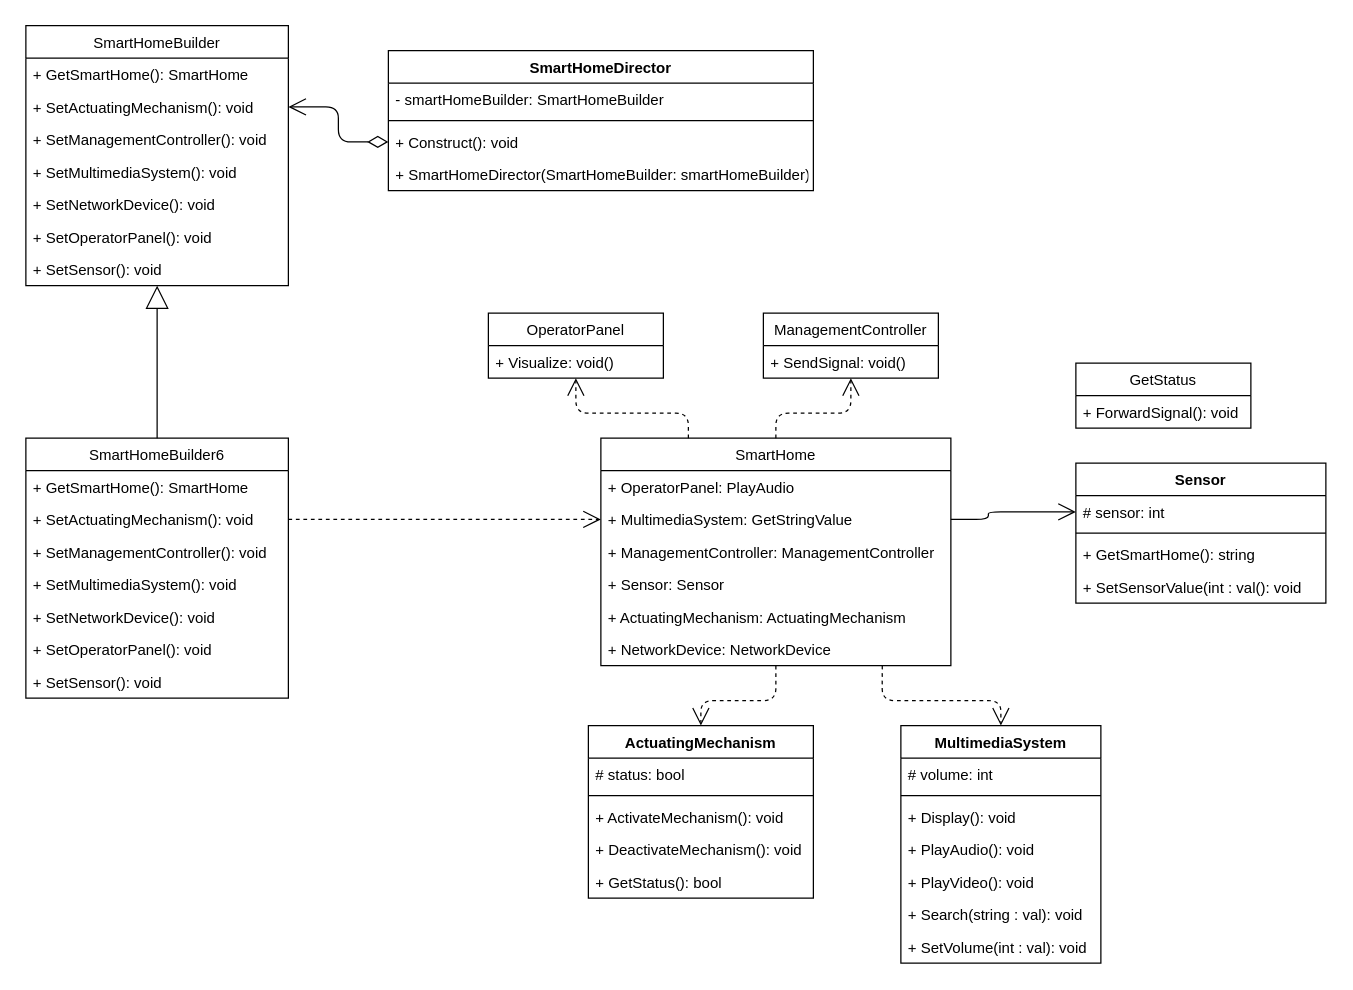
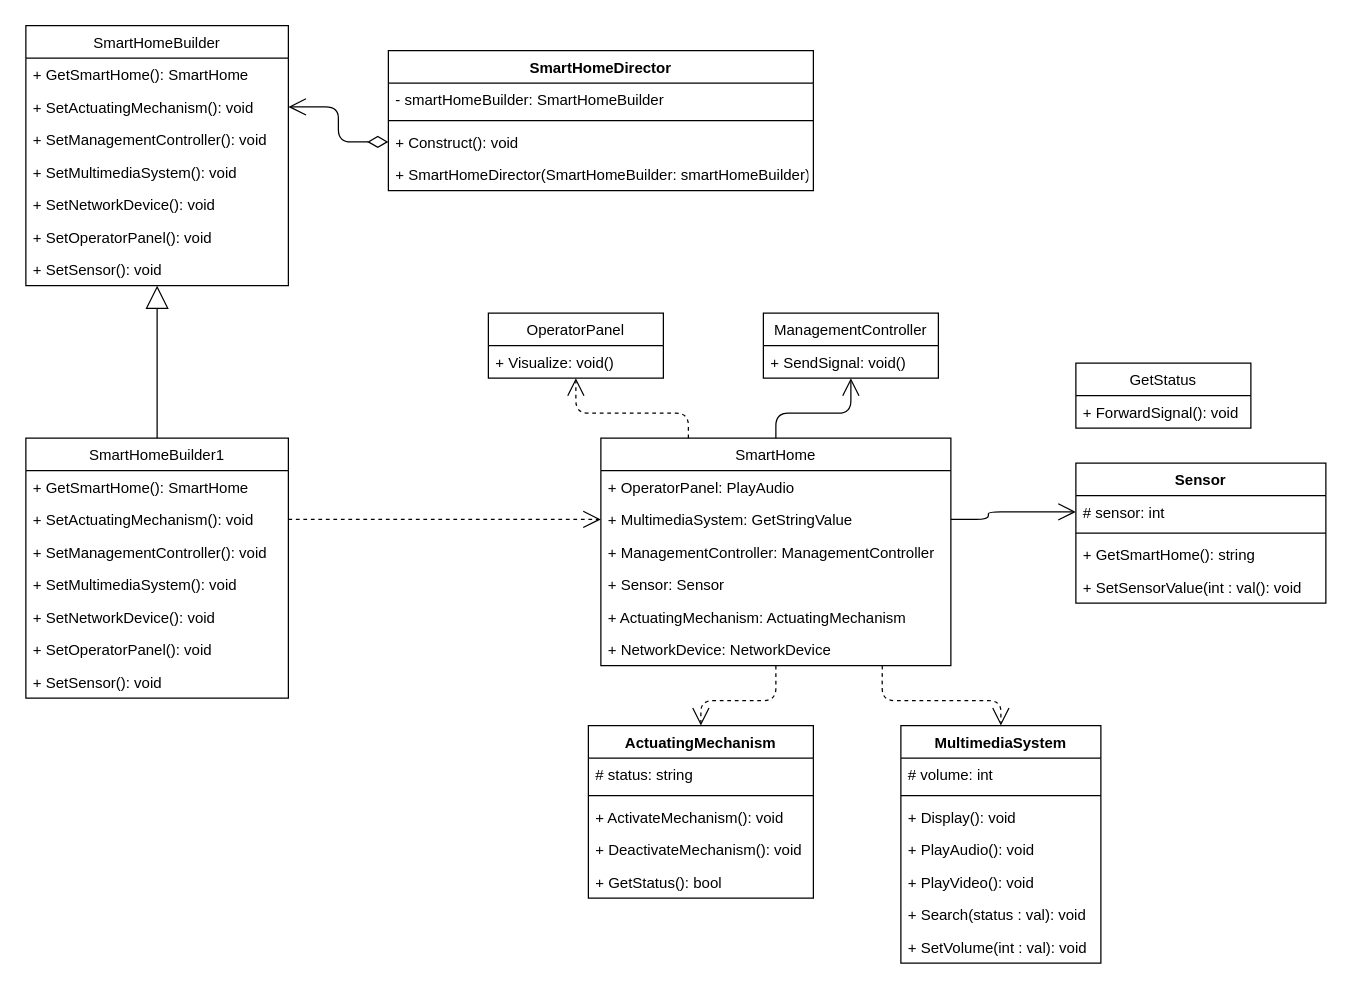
  <mxCell id="0" />
  <mxCell id="1" parent="0" />
  <mxCell id="2" value="SmartHomeBuilder" style="swimlane;fontStyle=0;childLayout=stackLayout;horizontal=1;startSize=26;fillColor=none;horizontalStack=0;resizeParent=1;resizeParentMax=0;resizeLast=0;collapsible=1;marginBottom=0;" vertex="1" parent="1"><mxGeometry x="20" y="20" width="210" height="208" as="geometry" /></mxCell>
  <mxCell id="3" value="+ GetSmartHome(): SmartHome" style="text;strokeColor=none;fillColor=none;align=left;verticalAlign=top;spacingLeft=4;spacingRight=4;overflow=hidden;rotatable=0;points=[[0,0.5],[1,0.5]];portConstraint=eastwest;" vertex="1" parent="2"><mxGeometry y="26" width="210" height="26" as="geometry" /></mxCell>
  <mxCell id="4" value="+ SetActuatingMechanism(): void" style="text;strokeColor=none;fillColor=none;align=left;verticalAlign=top;spacingLeft=4;spacingRight=4;overflow=hidden;rotatable=0;points=[[0,0.5],[1,0.5]];portConstraint=eastwest;" vertex="1" parent="2"><mxGeometry y="52" width="210" height="26" as="geometry" /></mxCell>
  <mxCell id="5" value="+ SetManagementController(): void" style="text;strokeColor=none;fillColor=none;align=left;verticalAlign=top;spacingLeft=4;spacingRight=4;overflow=hidden;rotatable=0;points=[[0,0.5],[1,0.5]];portConstraint=eastwest;" vertex="1" parent="2"><mxGeometry y="78" width="210" height="26" as="geometry" /></mxCell>
  <mxCell id="6" value="+ SetMultimediaSystem(): void" style="text;strokeColor=none;fillColor=none;align=left;verticalAlign=top;spacingLeft=4;spacingRight=4;overflow=hidden;rotatable=0;points=[[0,0.5],[1,0.5]];portConstraint=eastwest;" vertex="1" parent="2"><mxGeometry y="104" width="210" height="26" as="geometry" /></mxCell>
  <mxCell id="7" value="+ SetNetworkDevice(): void" style="text;strokeColor=none;fillColor=none;align=left;verticalAlign=top;spacingLeft=4;spacingRight=4;overflow=hidden;rotatable=0;points=[[0,0.5],[1,0.5]];portConstraint=eastwest;" vertex="1" parent="2"><mxGeometry y="130" width="210" height="26" as="geometry" /></mxCell>
  <mxCell id="8" value="+ SetOperatorPanel(): void" style="text;strokeColor=none;fillColor=none;align=left;verticalAlign=top;spacingLeft=4;spacingRight=4;overflow=hidden;rotatable=0;points=[[0,0.5],[1,0.5]];portConstraint=eastwest;" vertex="1" parent="2"><mxGeometry y="156" width="210" height="26" as="geometry" /></mxCell>
  <mxCell id="9" value="+ SetSensor(): void" style="text;strokeColor=none;fillColor=none;align=left;verticalAlign=top;spacingLeft=4;spacingRight=4;overflow=hidden;rotatable=0;points=[[0,0.5],[1,0.5]];portConstraint=eastwest;" vertex="1" parent="2"><mxGeometry y="182" width="210" height="26" as="geometry" /></mxCell>
  <mxCell id="10" value="SmartHomeDirector" style="swimlane;fontStyle=1;align=center;verticalAlign=top;childLayout=stackLayout;horizontal=1;startSize=26;horizontalStack=0;resizeParent=1;resizeParentMax=0;resizeLast=0;collapsible=1;marginBottom=0;" vertex="1" parent="1"><mxGeometry x="310" y="40" width="340" height="112" as="geometry" /></mxCell>
  <mxCell id="11" value="- smartHomeBuilder: SmartHomeBuilder" style="text;strokeColor=none;fillColor=none;align=left;verticalAlign=top;spacingLeft=4;spacingRight=4;overflow=hidden;rotatable=0;points=[[0,0.5],[1,0.5]];portConstraint=eastwest;" vertex="1" parent="10"><mxGeometry y="26" width="340" height="26" as="geometry" /></mxCell>
  <mxCell id="12" value="" style="line;strokeWidth=1;fillColor=none;align=left;verticalAlign=middle;spacingTop=-1;spacingLeft=3;spacingRight=3;rotatable=0;labelPosition=right;points=[];portConstraint=eastwest;" vertex="1" parent="10"><mxGeometry y="52" width="340" height="8" as="geometry" /></mxCell>
  <mxCell id="13" value="+ Construct(): void" style="text;strokeColor=none;fillColor=none;align=left;verticalAlign=top;spacingLeft=4;spacingRight=4;overflow=hidden;rotatable=0;points=[[0,0.5],[1,0.5]];portConstraint=eastwest;" vertex="1" parent="10"><mxGeometry y="60" width="340" height="26" as="geometry" /></mxCell>
  <mxCell id="14" value="+ SmartHomeDirector(SmartHomeBuilder: smartHomeBuilder)" style="text;strokeColor=none;fillColor=none;align=left;verticalAlign=top;spacingLeft=4;spacingRight=4;overflow=hidden;rotatable=0;points=[[0,0.5],[1,0.5]];portConstraint=eastwest;" vertex="1" parent="10"><mxGeometry y="86" width="340" height="26" as="geometry" /></mxCell>
- <mxCell id="15" value="SmartHomeBuilder6" style="swimlane;fontStyle=0;childLayout=stackLayout;horizontal=1;startSize=26;fillColor=none;horizontalStack=0;resizeParent=1;resizeParentMax=0;resizeLast=0;collapsible=1;marginBottom=0;" vertex="1" parent="1"><mxGeometry x="20" y="350" width="210" height="208" as="geometry" /></mxCell>
+ <mxCell id="15" value="SmartHomeBuilder1" style="swimlane;fontStyle=0;childLayout=stackLayout;horizontal=1;startSize=26;fillColor=none;horizontalStack=0;resizeParent=1;resizeParentMax=0;resizeLast=0;collapsible=1;marginBottom=0;" vertex="1" parent="1"><mxGeometry x="20" y="350" width="210" height="208" as="geometry" /></mxCell>
  <mxCell id="16" value="+ GetSmartHome(): SmartHome" style="text;strokeColor=none;fillColor=none;align=left;verticalAlign=top;spacingLeft=4;spacingRight=4;overflow=hidden;rotatable=0;points=[[0,0.5],[1,0.5]];portConstraint=eastwest;" vertex="1" parent="15"><mxGeometry y="26" width="210" height="26" as="geometry" /></mxCell>
  <mxCell id="17" value="+ SetActuatingMechanism(): void" style="text;strokeColor=none;fillColor=none;align=left;verticalAlign=top;spacingLeft=4;spacingRight=4;overflow=hidden;rotatable=0;points=[[0,0.5],[1,0.5]];portConstraint=eastwest;" vertex="1" parent="15"><mxGeometry y="52" width="210" height="26" as="geometry" /></mxCell>
  <mxCell id="18" value="+ SetManagementController(): void" style="text;strokeColor=none;fillColor=none;align=left;verticalAlign=top;spacingLeft=4;spacingRight=4;overflow=hidden;rotatable=0;points=[[0,0.5],[1,0.5]];portConstraint=eastwest;" vertex="1" parent="15"><mxGeometry y="78" width="210" height="26" as="geometry" /></mxCell>
  <mxCell id="19" value="+ SetMultimediaSystem(): void" style="text;strokeColor=none;fillColor=none;align=left;verticalAlign=top;spacingLeft=4;spacingRight=4;overflow=hidden;rotatable=0;points=[[0,0.5],[1,0.5]];portConstraint=eastwest;" vertex="1" parent="15"><mxGeometry y="104" width="210" height="26" as="geometry" /></mxCell>
  <mxCell id="20" value="+ SetNetworkDevice(): void" style="text;strokeColor=none;fillColor=none;align=left;verticalAlign=top;spacingLeft=4;spacingRight=4;overflow=hidden;rotatable=0;points=[[0,0.5],[1,0.5]];portConstraint=eastwest;" vertex="1" parent="15"><mxGeometry y="130" width="210" height="26" as="geometry" /></mxCell>
  <mxCell id="21" value="+ SetOperatorPanel(): void" style="text;strokeColor=none;fillColor=none;align=left;verticalAlign=top;spacingLeft=4;spacingRight=4;overflow=hidden;rotatable=0;points=[[0,0.5],[1,0.5]];portConstraint=eastwest;" vertex="1" parent="15"><mxGeometry y="156" width="210" height="26" as="geometry" /></mxCell>
  <mxCell id="22" value="+ SetSensor(): void" style="text;strokeColor=none;fillColor=none;align=left;verticalAlign=top;spacingLeft=4;spacingRight=4;overflow=hidden;rotatable=0;points=[[0,0.5],[1,0.5]];portConstraint=eastwest;" vertex="1" parent="15"><mxGeometry y="182" width="210" height="26" as="geometry" /></mxCell>
  <mxCell id="23" value="" style="endArrow=block;endSize=16;endFill=0;html=1;exitX=0.5;exitY=0;exitDx=0;exitDy=0;" edge="1" parent="1" source="15" target="9"><mxGeometry width="160" relative="1" as="geometry"><mxPoint x="330" y="340" as="sourcePoint" /><mxPoint x="490" y="340" as="targetPoint" /></mxGeometry></mxCell>
  <mxCell id="24" value="" style="endArrow=open;html=1;endSize=12;startArrow=diamondThin;startSize=14;startFill=0;edgeStyle=orthogonalEdgeStyle;align=left;verticalAlign=bottom;entryX=1;entryY=0.5;entryDx=0;entryDy=0;" edge="1" parent="1" source="13" target="4"><mxGeometry x="-1" y="3" relative="1" as="geometry"><mxPoint x="360" y="110" as="sourcePoint" /><mxPoint x="300" y="120" as="targetPoint" /></mxGeometry></mxCell>
  <mxCell id="25" value="SmartHome" style="swimlane;fontStyle=0;childLayout=stackLayout;horizontal=1;startSize=26;fillColor=none;horizontalStack=0;resizeParent=1;resizeParentMax=0;resizeLast=0;collapsible=1;marginBottom=0;" vertex="1" parent="1"><mxGeometry x="480" y="350" width="280" height="182" as="geometry" /></mxCell>
  <mxCell id="26" value="+ OperatorPanel: PlayAudio" style="text;strokeColor=none;fillColor=none;align=left;verticalAlign=top;spacingLeft=4;spacingRight=4;overflow=hidden;rotatable=0;points=[[0,0.5],[1,0.5]];portConstraint=eastwest;" vertex="1" parent="25"><mxGeometry y="26" width="280" height="26" as="geometry" /></mxCell>
  <mxCell id="27" value="+ MultimediaSystem: GetStringValue" style="text;strokeColor=none;fillColor=none;align=left;verticalAlign=top;spacingLeft=4;spacingRight=4;overflow=hidden;rotatable=0;points=[[0,0.5],[1,0.5]];portConstraint=eastwest;" vertex="1" parent="25"><mxGeometry y="52" width="280" height="26" as="geometry" /></mxCell>
  <mxCell id="28" value="+ ManagementController: ManagementController" style="text;strokeColor=none;fillColor=none;align=left;verticalAlign=top;spacingLeft=4;spacingRight=4;overflow=hidden;rotatable=0;points=[[0,0.5],[1,0.5]];portConstraint=eastwest;" vertex="1" parent="25"><mxGeometry y="78" width="280" height="26" as="geometry" /></mxCell>
  <mxCell id="29" value="+ Sensor: Sensor" style="text;strokeColor=none;fillColor=none;align=left;verticalAlign=top;spacingLeft=4;spacingRight=4;overflow=hidden;rotatable=0;points=[[0,0.5],[1,0.5]];portConstraint=eastwest;" vertex="1" parent="25"><mxGeometry y="104" width="280" height="26" as="geometry" /></mxCell>
  <mxCell id="30" value="+ ActuatingMechanism: ActuatingMechanism" style="text;strokeColor=none;fillColor=none;align=left;verticalAlign=top;spacingLeft=4;spacingRight=4;overflow=hidden;rotatable=0;points=[[0,0.5],[1,0.5]];portConstraint=eastwest;" vertex="1" parent="25"><mxGeometry y="130" width="280" height="26" as="geometry" /></mxCell>
  <mxCell id="31" value="+ NetworkDevice: NetworkDevice" style="text;strokeColor=none;fillColor=none;align=left;verticalAlign=top;spacingLeft=4;spacingRight=4;overflow=hidden;rotatable=0;points=[[0,0.5],[1,0.5]];portConstraint=eastwest;" vertex="1" parent="25"><mxGeometry y="156" width="280" height="26" as="geometry" /></mxCell>
  <mxCell id="32" value="OperatorPanel" style="swimlane;fontStyle=0;childLayout=stackLayout;horizontal=1;startSize=26;fillColor=none;horizontalStack=0;resizeParent=1;resizeParentMax=0;resizeLast=0;collapsible=1;marginBottom=0;" vertex="1" parent="1"><mxGeometry x="390" y="250" width="140" height="52" as="geometry" /></mxCell>
  <mxCell id="33" value="+ Visualize: void()" style="text;strokeColor=none;fillColor=none;align=left;verticalAlign=top;spacingLeft=4;spacingRight=4;overflow=hidden;rotatable=0;points=[[0,0.5],[1,0.5]];portConstraint=eastwest;" vertex="1" parent="32"><mxGeometry y="26" width="140" height="26" as="geometry" /></mxCell>
  <mxCell id="34" value="MultimediaSystem" style="swimlane;fontStyle=1;align=center;verticalAlign=top;childLayout=stackLayout;horizontal=1;startSize=26;horizontalStack=0;resizeParent=1;resizeParentMax=0;resizeLast=0;collapsible=1;marginBottom=0;" vertex="1" parent="1"><mxGeometry x="720" y="580" width="160" height="190" as="geometry" /></mxCell>
  <mxCell id="35" value="# volume: int" style="text;strokeColor=none;fillColor=none;align=left;verticalAlign=top;spacingLeft=4;spacingRight=4;overflow=hidden;rotatable=0;points=[[0,0.5],[1,0.5]];portConstraint=eastwest;" vertex="1" parent="34"><mxGeometry y="26" width="160" height="26" as="geometry" /></mxCell>
  <mxCell id="36" value="" style="line;strokeWidth=1;fillColor=none;align=left;verticalAlign=middle;spacingTop=-1;spacingLeft=3;spacingRight=3;rotatable=0;labelPosition=right;points=[];portConstraint=eastwest;" vertex="1" parent="34"><mxGeometry y="52" width="160" height="8" as="geometry" /></mxCell>
  <mxCell id="37" value="+ Display(): void" style="text;strokeColor=none;fillColor=none;align=left;verticalAlign=top;spacingLeft=4;spacingRight=4;overflow=hidden;rotatable=0;points=[[0,0.5],[1,0.5]];portConstraint=eastwest;" vertex="1" parent="34"><mxGeometry y="60" width="160" height="26" as="geometry" /></mxCell>
  <mxCell id="38" value="+ PlayAudio(): void" style="text;strokeColor=none;fillColor=none;align=left;verticalAlign=top;spacingLeft=4;spacingRight=4;overflow=hidden;rotatable=0;points=[[0,0.5],[1,0.5]];portConstraint=eastwest;" vertex="1" parent="34"><mxGeometry y="86" width="160" height="26" as="geometry" /></mxCell>
  <mxCell id="39" value="+ PlayVideo(): void" style="text;strokeColor=none;fillColor=none;align=left;verticalAlign=top;spacingLeft=4;spacingRight=4;overflow=hidden;rotatable=0;points=[[0,0.5],[1,0.5]];portConstraint=eastwest;" vertex="1" parent="34"><mxGeometry y="112" width="160" height="26" as="geometry" /></mxCell>
- <mxCell id="40" value="+ Search(string : val): void" style="text;strokeColor=none;fillColor=none;align=left;verticalAlign=top;spacingLeft=4;spacingRight=4;overflow=hidden;rotatable=0;points=[[0,0.5],[1,0.5]];portConstraint=eastwest;" vertex="1" parent="34"><mxGeometry y="138" width="160" height="26" as="geometry" /></mxCell>
+ <mxCell id="40" value="+ Search(status : val): void" style="text;strokeColor=none;fillColor=none;align=left;verticalAlign=top;spacingLeft=4;spacingRight=4;overflow=hidden;rotatable=0;points=[[0,0.5],[1,0.5]];portConstraint=eastwest;" vertex="1" parent="34"><mxGeometry y="138" width="160" height="26" as="geometry" /></mxCell>
  <mxCell id="41" value="+ SetVolume(int : val): void" style="text;strokeColor=none;fillColor=none;align=left;verticalAlign=top;spacingLeft=4;spacingRight=4;overflow=hidden;rotatable=0;points=[[0,0.5],[1,0.5]];portConstraint=eastwest;" vertex="1" parent="34"><mxGeometry y="164" width="160" height="26" as="geometry" /></mxCell>
  <mxCell id="42" value="ManagementController" style="swimlane;fontStyle=0;childLayout=stackLayout;horizontal=1;startSize=26;fillColor=none;horizontalStack=0;resizeParent=1;resizeParentMax=0;resizeLast=0;collapsible=1;marginBottom=0;" vertex="1" parent="1"><mxGeometry x="610" y="250" width="140" height="52" as="geometry" /></mxCell>
  <mxCell id="43" value="+ SendSignal: void()" style="text;strokeColor=none;fillColor=none;align=left;verticalAlign=top;spacingLeft=4;spacingRight=4;overflow=hidden;rotatable=0;points=[[0,0.5],[1,0.5]];portConstraint=eastwest;" vertex="1" parent="42"><mxGeometry y="26" width="140" height="26" as="geometry" /></mxCell>
  <mxCell id="44" value="Sensor" style="swimlane;fontStyle=1;align=center;verticalAlign=top;childLayout=stackLayout;horizontal=1;startSize=26;horizontalStack=0;resizeParent=1;resizeParentMax=0;resizeLast=0;collapsible=1;marginBottom=0;" vertex="1" parent="1"><mxGeometry x="860" y="370" width="200" height="112" as="geometry" /></mxCell>
  <mxCell id="45" value="# sensor: int" style="text;strokeColor=none;fillColor=none;align=left;verticalAlign=top;spacingLeft=4;spacingRight=4;overflow=hidden;rotatable=0;points=[[0,0.5],[1,0.5]];portConstraint=eastwest;" vertex="1" parent="44"><mxGeometry y="26" width="200" height="26" as="geometry" /></mxCell>
  <mxCell id="46" value="" style="line;strokeWidth=1;fillColor=none;align=left;verticalAlign=middle;spacingTop=-1;spacingLeft=3;spacingRight=3;rotatable=0;labelPosition=right;points=[];portConstraint=eastwest;" vertex="1" parent="44"><mxGeometry y="52" width="200" height="8" as="geometry" /></mxCell>
  <mxCell id="47" value="+ GetSmartHome(): string" style="text;strokeColor=none;fillColor=none;align=left;verticalAlign=top;spacingLeft=4;spacingRight=4;overflow=hidden;rotatable=0;points=[[0,0.5],[1,0.5]];portConstraint=eastwest;" vertex="1" parent="44"><mxGeometry y="60" width="200" height="26" as="geometry" /></mxCell>
  <mxCell id="48" value="+ SetSensorValue(int : val(): void" style="text;strokeColor=none;fillColor=none;align=left;verticalAlign=top;spacingLeft=4;spacingRight=4;overflow=hidden;rotatable=0;points=[[0,0.5],[1,0.5]];portConstraint=eastwest;" vertex="1" parent="44"><mxGeometry y="86" width="200" height="26" as="geometry" /></mxCell>
  <mxCell id="49" value="ActuatingMechanism" style="swimlane;fontStyle=1;align=center;verticalAlign=top;childLayout=stackLayout;horizontal=1;startSize=26;horizontalStack=0;resizeParent=1;resizeParentMax=0;resizeLast=0;collapsible=1;marginBottom=0;" vertex="1" parent="1"><mxGeometry x="470" y="580" width="180" height="138" as="geometry" /></mxCell>
- <mxCell id="50" value="# status: bool" style="text;strokeColor=none;fillColor=none;align=left;verticalAlign=top;spacingLeft=4;spacingRight=4;overflow=hidden;rotatable=0;points=[[0,0.5],[1,0.5]];portConstraint=eastwest;" vertex="1" parent="49"><mxGeometry y="26" width="180" height="26" as="geometry" /></mxCell>
+ <mxCell id="50" value="# status: string" style="text;strokeColor=none;fillColor=none;align=left;verticalAlign=top;spacingLeft=4;spacingRight=4;overflow=hidden;rotatable=0;points=[[0,0.5],[1,0.5]];portConstraint=eastwest;" vertex="1" parent="49"><mxGeometry y="26" width="180" height="26" as="geometry" /></mxCell>
  <mxCell id="51" value="" style="line;strokeWidth=1;fillColor=none;align=left;verticalAlign=middle;spacingTop=-1;spacingLeft=3;spacingRight=3;rotatable=0;labelPosition=right;points=[];portConstraint=eastwest;" vertex="1" parent="49"><mxGeometry y="52" width="180" height="8" as="geometry" /></mxCell>
  <mxCell id="52" value="+ ActivateMechanism(): void" style="text;strokeColor=none;fillColor=none;align=left;verticalAlign=top;spacingLeft=4;spacingRight=4;overflow=hidden;rotatable=0;points=[[0,0.5],[1,0.5]];portConstraint=eastwest;" vertex="1" parent="49"><mxGeometry y="60" width="180" height="26" as="geometry" /></mxCell>
  <mxCell id="53" value="+ DeactivateMechanism(): void" style="text;strokeColor=none;fillColor=none;align=left;verticalAlign=top;spacingLeft=4;spacingRight=4;overflow=hidden;rotatable=0;points=[[0,0.5],[1,0.5]];portConstraint=eastwest;" vertex="1" parent="49"><mxGeometry y="86" width="180" height="26" as="geometry" /></mxCell>
  <mxCell id="54" value="+ GetStatus(): bool" style="text;strokeColor=none;fillColor=none;align=left;verticalAlign=top;spacingLeft=4;spacingRight=4;overflow=hidden;rotatable=0;points=[[0,0.5],[1,0.5]];portConstraint=eastwest;" vertex="1" parent="49"><mxGeometry y="112" width="180" height="26" as="geometry" /></mxCell>
  <mxCell id="55" value="GetStatus" style="swimlane;fontStyle=0;childLayout=stackLayout;horizontal=1;startSize=26;fillColor=none;horizontalStack=0;resizeParent=1;resizeParentMax=0;resizeLast=0;collapsible=1;marginBottom=0;" vertex="1" parent="1"><mxGeometry x="860" y="290" width="140" height="52" as="geometry" /></mxCell>
  <mxCell id="56" value="+ ForwardSignal(): void" style="text;strokeColor=none;fillColor=none;align=left;verticalAlign=top;spacingLeft=4;spacingRight=4;overflow=hidden;rotatable=0;points=[[0,0.5],[1,0.5]];portConstraint=eastwest;" vertex="1" parent="55"><mxGeometry y="26" width="140" height="26" as="geometry" /></mxCell>
  <mxCell id="57" value="" style="endArrow=open;endSize=12;dashed=1;html=1;entryX=0;entryY=0.5;entryDx=0;entryDy=0;exitX=1;exitY=0.5;exitDx=0;exitDy=0;" edge="1" parent="1" source="17" target="27"><mxGeometry width="160" relative="1" as="geometry"><mxPoint x="350" y="480" as="sourcePoint" /><mxPoint x="510" y="480" as="targetPoint" /></mxGeometry></mxCell>
  <mxCell id="58" value="" style="endArrow=open;endFill=1;endSize=12;html=1;exitX=0.25;exitY=0;exitDx=0;exitDy=0;dashed=1;" edge="1" parent="1" source="25" target="33"><mxGeometry width="160" relative="1" as="geometry"><mxPoint x="320" y="610" as="sourcePoint" /><mxPoint x="480" y="610" as="targetPoint" /><Array as="points"><mxPoint x="550" y="330" /><mxPoint x="460" y="330" /></Array></mxGeometry></mxCell>
- <mxCell id="59" value="" style="endArrow=open;endFill=1;endSize=12;html=1;exitX=0.5;exitY=0;exitDx=0;exitDy=0;dashed=1;" edge="1" parent="1" source="25" target="43"><mxGeometry width="160" relative="1" as="geometry"><mxPoint x="560" y="360" as="sourcePoint" /><mxPoint x="470" y="312" as="targetPoint" /><Array as="points"><mxPoint x="620" y="330" /><mxPoint x="680" y="330" /></Array></mxGeometry></mxCell>
+ <mxCell id="59" value="" style="endArrow=open;endFill=1;endSize=12;html=1;exitX=0.5;exitY=0;exitDx=0;exitDy=0;" edge="1" parent="1" source="25" target="43"><mxGeometry width="160" relative="1" as="geometry"><mxPoint x="560" y="360" as="sourcePoint" /><mxPoint x="470" y="312" as="targetPoint" /><Array as="points"><mxPoint x="620" y="330" /><mxPoint x="680" y="330" /></Array></mxGeometry></mxCell>
  <mxCell id="60" value="" style="endArrow=open;endFill=1;endSize=12;html=1;exitX=1;exitY=0.5;exitDx=0;exitDy=0;entryX=0;entryY=0.5;entryDx=0;entryDy=0;" edge="1" parent="1" source="27" target="45"><mxGeometry width="160" relative="1" as="geometry"><mxPoint x="760" y="470" as="sourcePoint" /><mxPoint x="920" y="470" as="targetPoint" /><Array as="points"><mxPoint x="790" y="415" /><mxPoint x="790" y="409" /></Array></mxGeometry></mxCell>
  <mxCell id="61" value="" style="endArrow=open;endFill=1;endSize=12;html=1;exitX=0.804;exitY=1;exitDx=0;exitDy=0;exitPerimeter=0;dashed=1;" edge="1" parent="1" source="31" target="34"><mxGeometry width="160" relative="1" as="geometry"><mxPoint x="650" y="558" as="sourcePoint" /><mxPoint x="820" y="510" as="targetPoint" /><Array as="points"><mxPoint x="705" y="560" /><mxPoint x="800" y="560" /></Array></mxGeometry></mxCell>
  <mxCell id="62" value="" style="endArrow=open;endFill=1;endSize=12;html=1;entryX=0.5;entryY=0;entryDx=0;entryDy=0;dashed=1;" edge="1" parent="1" source="31" target="49"><mxGeometry width="160" relative="1" as="geometry"><mxPoint x="670" y="580" as="sourcePoint" /><mxPoint x="620" y="560" as="targetPoint" /><Array as="points"><mxPoint x="620" y="560" /><mxPoint x="560" y="560" /></Array></mxGeometry></mxCell>
